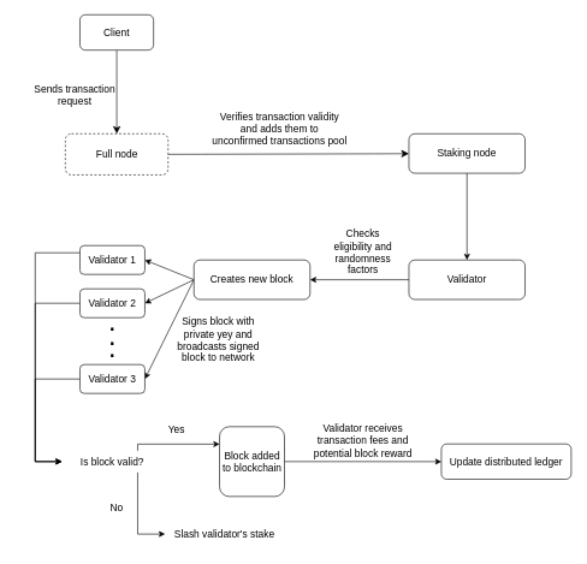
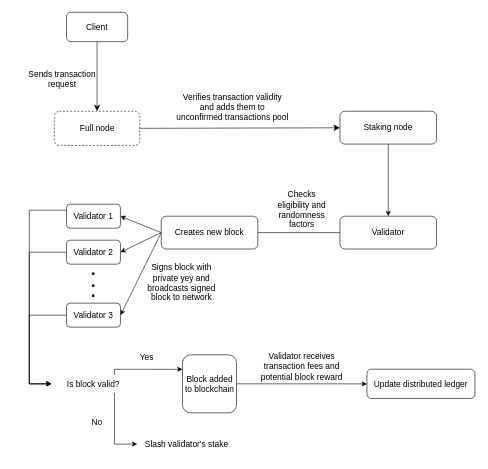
  <mxCell id="0" />
  <mxCell id="1" parent="0" />
  <mxCell id="2" style="edgeStyle=none;curved=1;rounded=0;orthogonalLoop=1;jettySize=auto;html=1;exitX=0.5;exitY=1;exitDx=0;exitDy=0;fontSize=12;startSize=8;endSize=8;" edge="1" parent="1" source="3" target="7"><mxGeometry relative="1" as="geometry" /></mxCell>
  <mxCell id="3" value="&lt;font style=&quot;font-size: 14px;&quot;&gt;Client&lt;/font&gt;" style="rounded=1;whiteSpace=wrap;html=1;" vertex="1" parent="1"><mxGeometry x="110" y="20" width="102" height="49" as="geometry" /></mxCell>
  <mxCell id="4" style="edgeStyle=orthogonalEdgeStyle;rounded=0;orthogonalLoop=1;jettySize=auto;html=1;exitX=0.5;exitY=1;exitDx=0;exitDy=0;entryX=0.5;entryY=0;entryDx=0;entryDy=0;" edge="1" parent="1" source="5" target="11"><mxGeometry relative="1" as="geometry" /></mxCell>
  <mxCell id="5" value="Staking node" style="rounded=1;whiteSpace=wrap;html=1;fontSize=14;" vertex="1" parent="1"><mxGeometry x="566" y="185" width="161" height="54.75" as="geometry" /></mxCell>
  <mxCell id="6" style="edgeStyle=none;curved=1;rounded=0;orthogonalLoop=1;jettySize=auto;html=1;exitX=1;exitY=0.5;exitDx=0;exitDy=0;fontSize=12;startSize=8;endSize=8;" edge="1" parent="1" source="7" target="5"><mxGeometry relative="1" as="geometry" /></mxCell>
  <mxCell id="7" value="&lt;font style=&quot;font-size: 14px;&quot;&gt;Full node&lt;/font&gt;" style="rounded=1;whiteSpace=wrap;html=1;dashed=1;" vertex="1" parent="1"><mxGeometry x="89.75" y="185" width="142.5" height="57" as="geometry" /></mxCell>
  <mxCell id="8" value="&lt;font&gt;Sends transaction request&lt;/font&gt;" style="text;strokeColor=none;fillColor=none;html=1;align=center;verticalAlign=middle;whiteSpace=wrap;rounded=0;fontSize=14;" vertex="1" parent="1"><mxGeometry x="20.87" y="116" width="164" height="30" as="geometry" /></mxCell>
  <mxCell id="9" value="&lt;span style=&quot;color: rgb(0, 0, 0); font-family: Helvetica; font-size: 14px; font-style: normal; font-variant-ligatures: normal; font-variant-caps: normal; font-weight: 400; letter-spacing: normal; orphans: 2; text-indent: 0px; text-transform: none; widows: 2; word-spacing: 0px; -webkit-text-stroke-width: 0px; white-space: normal; background-color: rgb(255, 255, 255); text-decoration-thickness: initial; text-decoration-style: initial; text-decoration-color: initial; float: none; display: inline !important;&quot;&gt;Verifies transaction validity and adds them to unconfirmed transactions pool&lt;/span&gt;" style="text;whiteSpace=wrap;html=1;align=center;" vertex="1" parent="1"><mxGeometry x="292" y="146" width="190.2" height="39" as="geometry" /></mxCell>
- <mxCell id="10" style="edgeStyle=orthogonalEdgeStyle;rounded=0;orthogonalLoop=1;jettySize=auto;html=1;exitX=0;exitY=0.5;exitDx=0;exitDy=0;entryX=1;entryY=0.5;entryDx=0;entryDy=0;" edge="1" parent="1" source="11" target="15"><mxGeometry relative="1" as="geometry" /></mxCell>
+ <mxCell id="10" style="edgeStyle=orthogonalEdgeStyle;rounded=0;orthogonalLoop=1;jettySize=auto;html=1;exitX=0;exitY=0.5;exitDx=0;exitDy=0;entryX=1;entryY=0.5;entryDx=0;entryDy=0;endArrow=none;" edge="1" parent="1" source="11" target="15"><mxGeometry relative="1" as="geometry" /></mxCell>
  <mxCell id="11" value="Validator" style="rounded=1;whiteSpace=wrap;html=1;fontSize=14;" vertex="1" parent="1"><mxGeometry x="566" y="360" width="161" height="54.75" as="geometry" /></mxCell>
  <mxCell id="12" style="rounded=0;orthogonalLoop=1;jettySize=auto;html=1;exitX=0;exitY=0.5;exitDx=0;exitDy=0;entryX=1;entryY=0.5;entryDx=0;entryDy=0;strokeColor=default;" edge="1" parent="1" source="15" target="18"><mxGeometry relative="1" as="geometry" /></mxCell>
  <mxCell id="13" style="rounded=0;orthogonalLoop=1;jettySize=auto;html=1;exitX=0;exitY=0.5;exitDx=0;exitDy=0;entryX=1;entryY=0.5;entryDx=0;entryDy=0;" edge="1" parent="1" source="15" target="20"><mxGeometry relative="1" as="geometry" /></mxCell>
  <mxCell id="14" style="rounded=0;orthogonalLoop=1;jettySize=auto;html=1;exitX=0;exitY=0.5;exitDx=0;exitDy=0;entryX=1;entryY=0.5;entryDx=0;entryDy=0;" edge="1" parent="1" source="15" target="22"><mxGeometry relative="1" as="geometry" /></mxCell>
  <mxCell id="15" value="Creates new block" style="rounded=1;whiteSpace=wrap;html=1;fontSize=14;" vertex="1" parent="1"><mxGeometry x="268" y="360" width="161" height="54.75" as="geometry" /></mxCell>
  <mxCell id="16" value="&lt;div&gt;&lt;span style=&quot;font-size: 14px; background-color: rgb(255, 255, 255);&quot;&gt;Checks eligibility and randomness factors&lt;/span&gt;&lt;/div&gt;" style="text;whiteSpace=wrap;html=1;align=center;" vertex="1" parent="1"><mxGeometry x="458" y="309" width="89" height="39" as="geometry" /></mxCell>
  <mxCell id="17" style="edgeStyle=orthogonalEdgeStyle;rounded=0;orthogonalLoop=1;jettySize=auto;html=1;exitX=0;exitY=0.25;exitDx=0;exitDy=0;entryX=0;entryY=0.5;entryDx=0;entryDy=0;" edge="1" parent="1" source="18" target="30"><mxGeometry relative="1" as="geometry"><Array as="points"><mxPoint x="48" y="350" /><mxPoint x="48" y="639" /></Array></mxGeometry></mxCell>
  <mxCell id="18" value="Validator 1" style="rounded=1;whiteSpace=wrap;html=1;fontSize=14;" vertex="1" parent="1"><mxGeometry x="110" y="340" width="90" height="40" as="geometry" /></mxCell>
  <mxCell id="19" style="edgeStyle=orthogonalEdgeStyle;rounded=0;orthogonalLoop=1;jettySize=auto;html=1;entryX=0;entryY=0.5;entryDx=0;entryDy=0;" edge="1" parent="1" source="20" target="30"><mxGeometry relative="1" as="geometry"><Array as="points"><mxPoint x="48" y="420" /><mxPoint x="48" y="639" /></Array></mxGeometry></mxCell>
  <mxCell id="20" value="Validator 2" style="rounded=1;whiteSpace=wrap;html=1;fontSize=14;" vertex="1" parent="1"><mxGeometry x="110" y="400" width="90" height="40" as="geometry" /></mxCell>
  <mxCell id="21" style="edgeStyle=orthogonalEdgeStyle;rounded=0;orthogonalLoop=1;jettySize=auto;html=1;exitX=0;exitY=0.5;exitDx=0;exitDy=0;entryX=0;entryY=0.5;entryDx=0;entryDy=0;" edge="1" parent="1" source="22" target="30"><mxGeometry relative="1" as="geometry"><Array as="points"><mxPoint x="48" y="525" /><mxPoint x="48" y="639" /></Array></mxGeometry></mxCell>
  <mxCell id="22" value="Validator 3" style="rounded=1;whiteSpace=wrap;html=1;fontSize=14;" vertex="1" parent="1"><mxGeometry x="110" y="505" width="90" height="40" as="geometry" /></mxCell>
  <mxCell id="23" value="&lt;span&gt;.&lt;/span&gt;" style="text;whiteSpace=wrap;html=1;align=center;fontColor=default;fontSize=39;" vertex="1" parent="1"><mxGeometry x="131.12" y="414.75" width="47.75" height="32" as="geometry" /></mxCell>
  <mxCell id="24" style="edgeStyle=none;curved=1;rounded=0;orthogonalLoop=1;jettySize=auto;html=1;entryX=0.612;entryY=0.025;entryDx=0;entryDy=0;entryPerimeter=0;fontSize=12;startSize=8;endSize=8;" edge="1" parent="1" source="23" target="23"><mxGeometry relative="1" as="geometry" /></mxCell>
  <mxCell id="25" value="&lt;span&gt;.&lt;/span&gt;" style="text;whiteSpace=wrap;html=1;align=center;fontColor=default;fontSize=39;" vertex="1" parent="1"><mxGeometry x="131.12" y="434.75" width="47.75" height="32" as="geometry" /></mxCell>
  <mxCell id="26" value="&lt;span&gt;.&lt;/span&gt;" style="text;whiteSpace=wrap;html=1;align=center;fontColor=default;fontSize=39;" vertex="1" parent="1"><mxGeometry x="131.12" y="452.75" width="47.75" height="32" as="geometry" /></mxCell>
  <mxCell id="27" value="&lt;div&gt;&lt;span style=&quot;background-color: initial; font-size: 14px;&quot;&gt;Signs block with private yey and broadcasts signed block to network&lt;/span&gt;&lt;/div&gt;" style="text;whiteSpace=wrap;html=1;align=center;" vertex="1" parent="1"><mxGeometry x="232.25" y="431.25" width="140" height="39" as="geometry" /></mxCell>
  <mxCell id="28" style="edgeStyle=orthogonalEdgeStyle;rounded=0;orthogonalLoop=1;jettySize=auto;html=1;exitX=0.75;exitY=0;exitDx=0;exitDy=0;entryX=0;entryY=0.25;entryDx=0;entryDy=0;" edge="1" parent="1" source="30" target="32"><mxGeometry relative="1" as="geometry"><Array as="points"><mxPoint x="190" y="615" /></Array></mxGeometry></mxCell>
  <mxCell id="29" style="edgeStyle=orthogonalEdgeStyle;rounded=0;orthogonalLoop=1;jettySize=auto;html=1;exitX=0.75;exitY=1;exitDx=0;exitDy=0;" edge="1" parent="1" source="30"><mxGeometry relative="1" as="geometry"><mxPoint x="228" y="740" as="targetPoint" /><Array as="points"><mxPoint x="190" y="740" /></Array></mxGeometry></mxCell>
  <mxCell id="30" value="&lt;div&gt;&lt;span style=&quot;background-color: initial; font-size: 14px;&quot;&gt;Is block valid?&lt;/span&gt;&lt;/div&gt;" style="text;whiteSpace=wrap;html=1;align=center;" vertex="1" parent="1"><mxGeometry x="84.99" y="624.51" width="140" height="29.99" as="geometry" /></mxCell>
  <mxCell id="31" style="edgeStyle=orthogonalEdgeStyle;rounded=0;orthogonalLoop=1;jettySize=auto;html=1;exitX=1;exitY=0.5;exitDx=0;exitDy=0;" edge="1" parent="1" source="32" target="36"><mxGeometry relative="1" as="geometry" /></mxCell>
  <mxCell id="32" value="Block added to blockchain" style="rounded=1;whiteSpace=wrap;html=1;fontSize=14;" vertex="1" parent="1"><mxGeometry x="303.5" y="591.13" width="90" height="96.75" as="geometry" /></mxCell>
  <mxCell id="33" value="&lt;span style=&quot;font-size: 14px;&quot;&gt;Yes&lt;/span&gt;" style="text;whiteSpace=wrap;html=1;align=center;fontColor=default;" vertex="1" parent="1"><mxGeometry x="220.25" y="580" width="47.75" height="32" as="geometry" /></mxCell>
  <mxCell id="34" value="&lt;span style=&quot;font-size: 14px;&quot;&gt;No&lt;/span&gt;" style="text;whiteSpace=wrap;html=1;align=center;fontColor=default;" vertex="1" parent="1"><mxGeometry x="137.12" y="687.88" width="47.75" height="32" as="geometry" /></mxCell>
  <mxCell id="35" value="&lt;span style=&quot;font-size: 14px;&quot;&gt;Slash validator's stake&lt;/span&gt;" style="text;whiteSpace=wrap;html=1;align=center;fontColor=default;verticalAlign=middle;" vertex="1" parent="1"><mxGeometry x="228.25" y="720" width="165.25" height="40" as="geometry" /></mxCell>
  <mxCell id="36" value="Update distributed ledger" style="rounded=1;whiteSpace=wrap;html=1;fontSize=14;" vertex="1" parent="1"><mxGeometry x="611" y="615.07" width="180" height="48.87" as="geometry" /></mxCell>
  <mxCell id="37" value="&lt;div&gt;&lt;span style=&quot;font-size: 14px;&quot;&gt;Validator receives transaction fees and potential block reward&lt;/span&gt;&lt;/div&gt;" style="text;whiteSpace=wrap;html=1;align=center;fontColor=default;verticalAlign=middle;" vertex="1" parent="1"><mxGeometry x="419.88" y="591.13" width="165.25" height="40" as="geometry" /></mxCell>
